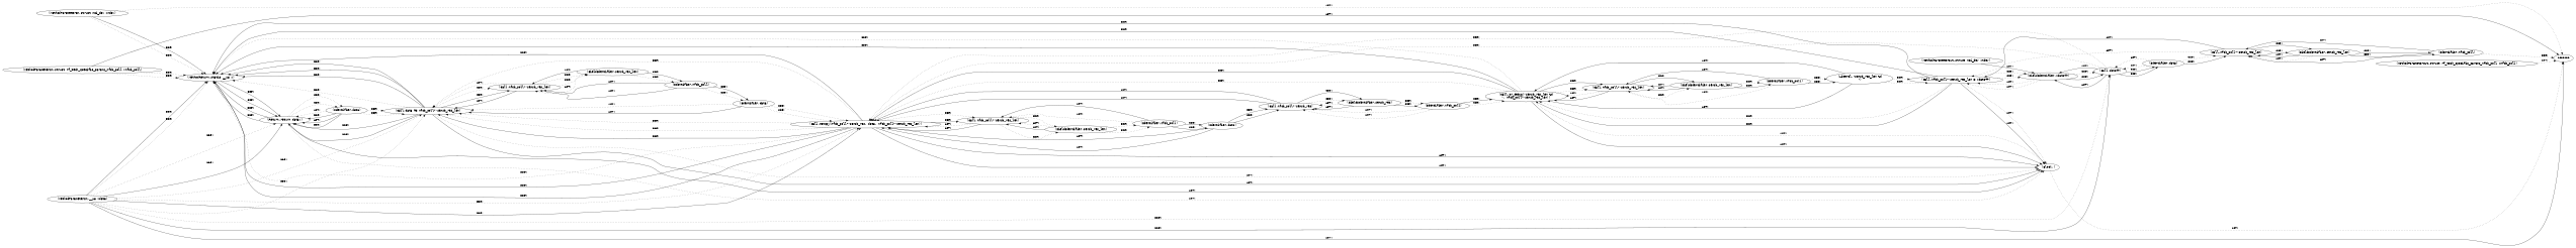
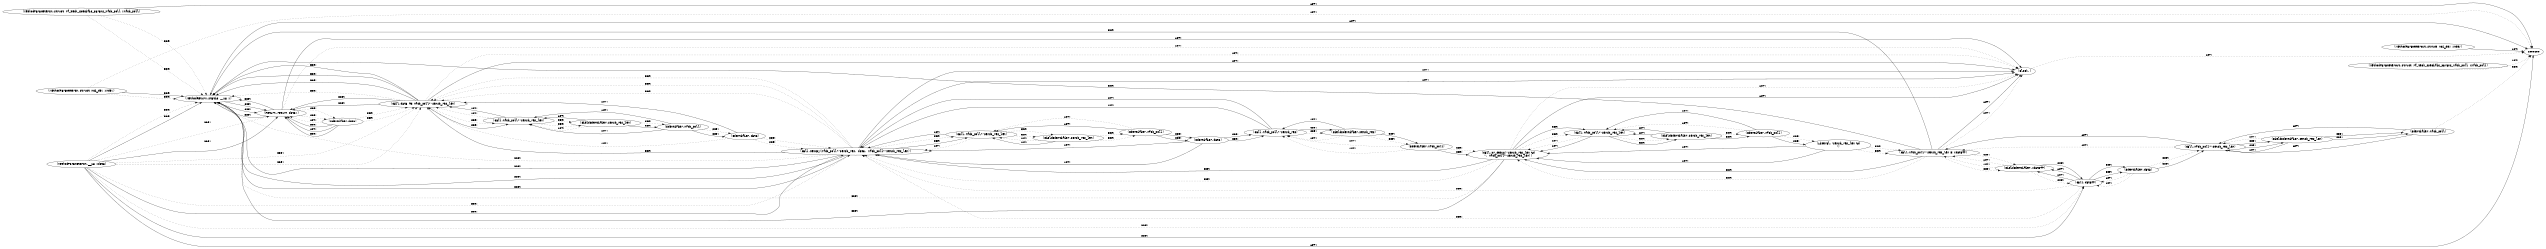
  digraph {
    fontname="DejaVu Sans Mono"
    rankdir=LR
    node [fontname="DejaVu Sans Mono"]
    edge [fontname="DejaVu Sans Mono" style=solid]
    n1 [label="(MethodReturn,static __u8 *)"]
    n2 [label="(Return,return data;)"]
    1000100
    n4 [label="(Block,)"]
    n5 [label="(Identifier,data)"]
    n6 [label="(MethodParameterIn,struct nci_dev *ndev)"]
    n7 [label="(MethodParameterOut,struct nci_dev *ndev)"]
    n8 [label="(Call,data += nfcb_poll->sensb_res_len)"]
    n9 [label="(Call,nfcb_poll->sensb_res_len)"]
    n10 [label="(FieldIdentifier,sensb_res_len)"]
    n11 [label="(Identifier,data)"]
    n12 [label="(Call,memcpy(nfcb_poll->sensb_res, data, nfcb_poll->sensb_res_len))"]
    n13 [label="(Call,nfcb_poll->sensb_res_len)"]
    n14 [label="(Identifier,nfcb_poll)"]
    n15 [label="(MethodParameterIn,struct rf_tech_specific_params_nfcb_poll *nfcb_poll)"]
    n16 [label="(MethodParameterOut,struct rf_tech_specific_params_nfcb_poll *nfcb_poll)"]
    n17 [label="(MethodParameterIn,__u8 *data)"]
    n18 [label="(Call,data++)"]
    n19 [label="(FieldIdentifier,*data++)"]
    n20 [label="(Identifier,data)"]
    n21 [label="(Call,nfcb_poll->sensb_res_len = *data++)"]
    n22 [label="(Call,pr_debug(\"sensb_res_len %d\n\", nfcb_poll->sensb_res_len))"]
    n23 [label="(Call,nfcb_poll->sensb_res_len)"]
    n24 [label="(Call,nfcb_poll->sensb_res_len)"]
    n25 [label="(FieldIdentifier,sensb_res_len)"]
    n26 [label="(Identifier,nfcb_poll)"]
    n27 [label="(Literal,\"sensb_res_len %d\n\")"]
    n28 [label="(FieldIdentifier,sensb_res_len)"]
    n29 [label="(Identifier,nfcb_poll)"]
    n30 [label="(FieldIdentifier,sensb_res_len)"]
    n31 [label="(FieldIdentifier,sensb_res)"]
    n32 [label="(Call,nfcb_poll->sensb_res)"]
    n33 [label="(Identifier,nfcb_poll)"]
    n34 [label="(Identifier,data)"]
    n35 [label="(Identifier,nfcb_poll)"]
    n1 -> n2 [label="CFG: "]
    n1 -> n2 [label="CFG: "]
+   n1 -> 1000100 [label="AST: "]
    n2 -> n1 [label="DDG: "]
    n2 -> n1 [label="DDG: "]
    n2 -> n4 [label="AST: "]
    n2 -> n4 [label="AST: " style=dotted]
    n2 -> n5 [label="CFG: " style=dotted]
    n2 -> n5 [label="CFG: " style=dotted]
    n4 -> 1000100 [label="AST: " style=dotted]
    n5 -> n2 [label="AST: " style=dotted]
    n5 -> n2 [label="DDG: "]
    n5 -> n2 [label="AST: "]
    n5 -> n2 [label="DDG: "]
    n5 -> n8 [label="CFG: " style=dotted]
    n5 -> n8 [label="CFG: " style=dotted]
    n6 -> n1 [label="DDG: " style=dotted]
    n6 -> n1 [label="DDG: "]
    n6 -> 1000100 [label="AST: " style=dotted]
-   n7 -> n19 [label="AST: "]
+   n7 -> 1000100 [label="AST: "]
    n8 -> n1 [label="DDG: "]
    n8 -> n1 [label="DDG: "]
    n8 -> n1 [label="DDG: " style=dotted]
    n8 -> n1 [label="DDG: "]
    n8 -> n2 [label="DDG: "]
    n8 -> n2 [label="DDG: "]
    n8 -> n4 [label="AST: " style=dotted]
    n8 -> n4 [label="AST: "]
    n8 -> n9 [label="CFG: " style=dotted]
    n8 -> n9 [label="CFG: "]
    n9 -> n8 [label="AST: "]
    n9 -> n8 [label="AST: " style=dotted]
    n9 -> n10 [label="CFG: " style=dotted]
    n9 -> n10 [label="CFG: " style=dotted]
    n10 -> n9 [label="AST: " style=dotted]
    n10 -> n9 [label="AST: "]
    n10 -> n14 [label="CFG: " style=dotted]
    n10 -> n14 [label="CFG: "]
    n11 -> n8 [label="AST: "]
    n11 -> n8 [label="AST: " style=dotted]
    n11 -> n12 [label="CFG: " style=dotted]
    n11 -> n12 [label="CFG: " style=dotted]
    n12 -> n1 [label="DDG: " style=dotted]
    n12 -> n1 [label="DDG: "]
    n12 -> n1 [label="DDG: "]
    n12 -> n1 [label="DDG: "]
    n12 -> n4 [label="AST: "]
    n12 -> n4 [label="AST: "]
    n12 -> n8 [label="DDG: " style=dotted]
    n12 -> n8 [label="DDG: " style=dotted]
    n12 -> n8 [label="DDG: "]
    n12 -> n8 [label="DDG: " style=dotted]
    n12 -> n13 [label="CFG: " style=dotted]
    n12 -> n13 [label="CFG: "]
    n13 -> n12 [label="AST: " style=dotted]
    n13 -> n12 [label="AST: "]
    n13 -> n30 [label="CFG: " style=dotted]
    n13 -> n30 [label="CFG: " style=dotted]
    n14 -> n9 [label="AST: "]
    n14 -> n9 [label="AST: "]
    n14 -> n11 [label="CFG: " style=dotted]
    n14 -> n11 [label="CFG: "]
    n15 -> n1 [label="DDG: " style=dotted]
    n15 -> n1 [label="DDG: " style=dotted]
    n15 -> 1000100 [label="AST: "]
    n16 -> 1000100 [label="AST: " style=dotted]
    n17 -> n1 [label="DDG: "]
    n17 -> n1 [label="DDG: " style=dotted]
    n17 -> n2 [label="DDG: " style=dotted]
    n17 -> n2 [label="DDG: "]
    n17 -> 1000100 [label="AST: "]
    n17 -> n8 [label="DDG: " style=dotted]
    n17 -> n8 [label="DDG: " style=dotted]
    n17 -> n12 [label="DDG: "]
    n17 -> n12 [label="DDG: " style=dotted]
    n17 -> n18 [label="DDG: " style=dotted]
    n17 -> n18 [label="DDG: "]
    n18 -> n12 [label="DDG: " style=dotted]
    n18 -> n12 [label="DDG: " style=dotted]
    n18 -> n19 [label="AST: "]
    n18 -> n19 [label="AST: "]
    n18 -> n20 [label="CFG: "]
    n18 -> n20 [label="CFG: "]
    n19 -> n18 [label="CFG: "]
    n19 -> n18 [label="CFG: " style=dotted]
    n19 -> n21 [label="AST: " style=dotted]
    n19 -> n21 [label="AST: " style=dotted]
    n20 -> n18 [label="AST: " style=dotted]
    n20 -> n18 [label="AST: " style=dotted]
    n20 -> n24 [label="CFG: " style=dotted]
    n20 -> n24 [label="CFG: "]
    n21 -> n1 [label="DDG: "]
    n21 -> n1 [label="DDG: "]
    n21 -> n4 [label="AST: "]
    n21 -> n4 [label="AST: " style=dotted]
    n21 -> n19 [label="CFG: " style=dotted]
    n21 -> n19 [label="CFG: " style=dotted]
    n21 -> n22 [label="DDG: " style=dotted]
    n21 -> n22 [label="DDG: "]
    n22 -> n1 [label="DDG: " style=dotted]
    n22 -> n1 [label="DDG: "]
    n22 -> n4 [label="AST: " style=dotted]
    n22 -> n4 [label="AST: "]
    n22 -> n12 [label="DDG: "]
    n22 -> n12 [label="DDG: " style=dotted]
    n22 -> n23 [label="CFG: "]
    n22 -> n23 [label="CFG: " style=dotted]
    n23 -> n22 [label="AST: " style=dotted]
    n23 -> n22 [label="AST: "]
    n23 -> n28 [label="CFG: " style=dotted]
    n23 -> n28 [label="CFG: "]
    n24 -> n21 [label="AST: "]
    n24 -> n21 [label="AST: " style=dotted]
    n24 -> n25 [label="CFG: "]
    n24 -> n25 [label="CFG: "]
    n25 -> n24 [label="AST: "]
    n25 -> n24 [label="AST: " style=dotted]
    n25 -> n26 [label="CFG: "]
    n25 -> n26 [label="CFG: "]
    n26 -> 1000100 [label="CFG: " style=dotted]
    n26 -> n24 [label="AST: "]
    n26 -> n24 [label="AST: "]
    n27 -> n21 [label="CFG: " style=dotted]
    n27 -> n21 [label="CFG: " style=dotted]
    n27 -> n22 [label="AST: "]
    n27 -> n22 [label="AST: "]
    n28 -> n23 [label="AST: "]
    n28 -> n23 [label="AST: "]
    n28 -> n29 [label="CFG: " style=dotted]
    n28 -> n29 [label="CFG: "]
    n29 -> n23 [label="AST: "]
    n29 -> n23 [label="AST: " style=dotted]
    n29 -> n27 [label="CFG: " style=dotted]
    n29 -> n27 [label="CFG: "]
    n30 -> n13 [label="AST: " style=dotted]
    n30 -> n13 [label="AST: "]
    n30 -> n35 [label="CFG: " style=dotted]
    n30 -> n35 [label="CFG: " style=dotted]
    n31 -> n32 [label="AST: " style=dotted]
    n31 -> n32 [label="AST: "]
    n31 -> n33 [label="CFG: "]
    n31 -> n33 [label="CFG: " style=dotted]
    n32 -> n12 [label="AST: "]
    n32 -> n12 [label="AST: "]
    n32 -> n31 [label="CFG: "]
    n32 -> n31 [label="CFG: " style=dotted]
    n33 -> n22 [label="CFG: " style=dotted]
    n33 -> n22 [label="CFG: "]
    n33 -> n32 [label="AST: " style=dotted]
    n33 -> n32 [label="AST: " style=dotted]
    n34 -> n12 [label="AST: "]
    n34 -> n12 [label="AST: "]
    n34 -> n32 [label="CFG: "]
    n34 -> n32 [label="CFG: "]
    n35 -> n13 [label="AST: "]
    n35 -> n13 [label="AST: " style=dotted]
    n35 -> n34 [label="CFG: "]
    n35 -> n34 [label="CFG: "]
  }
